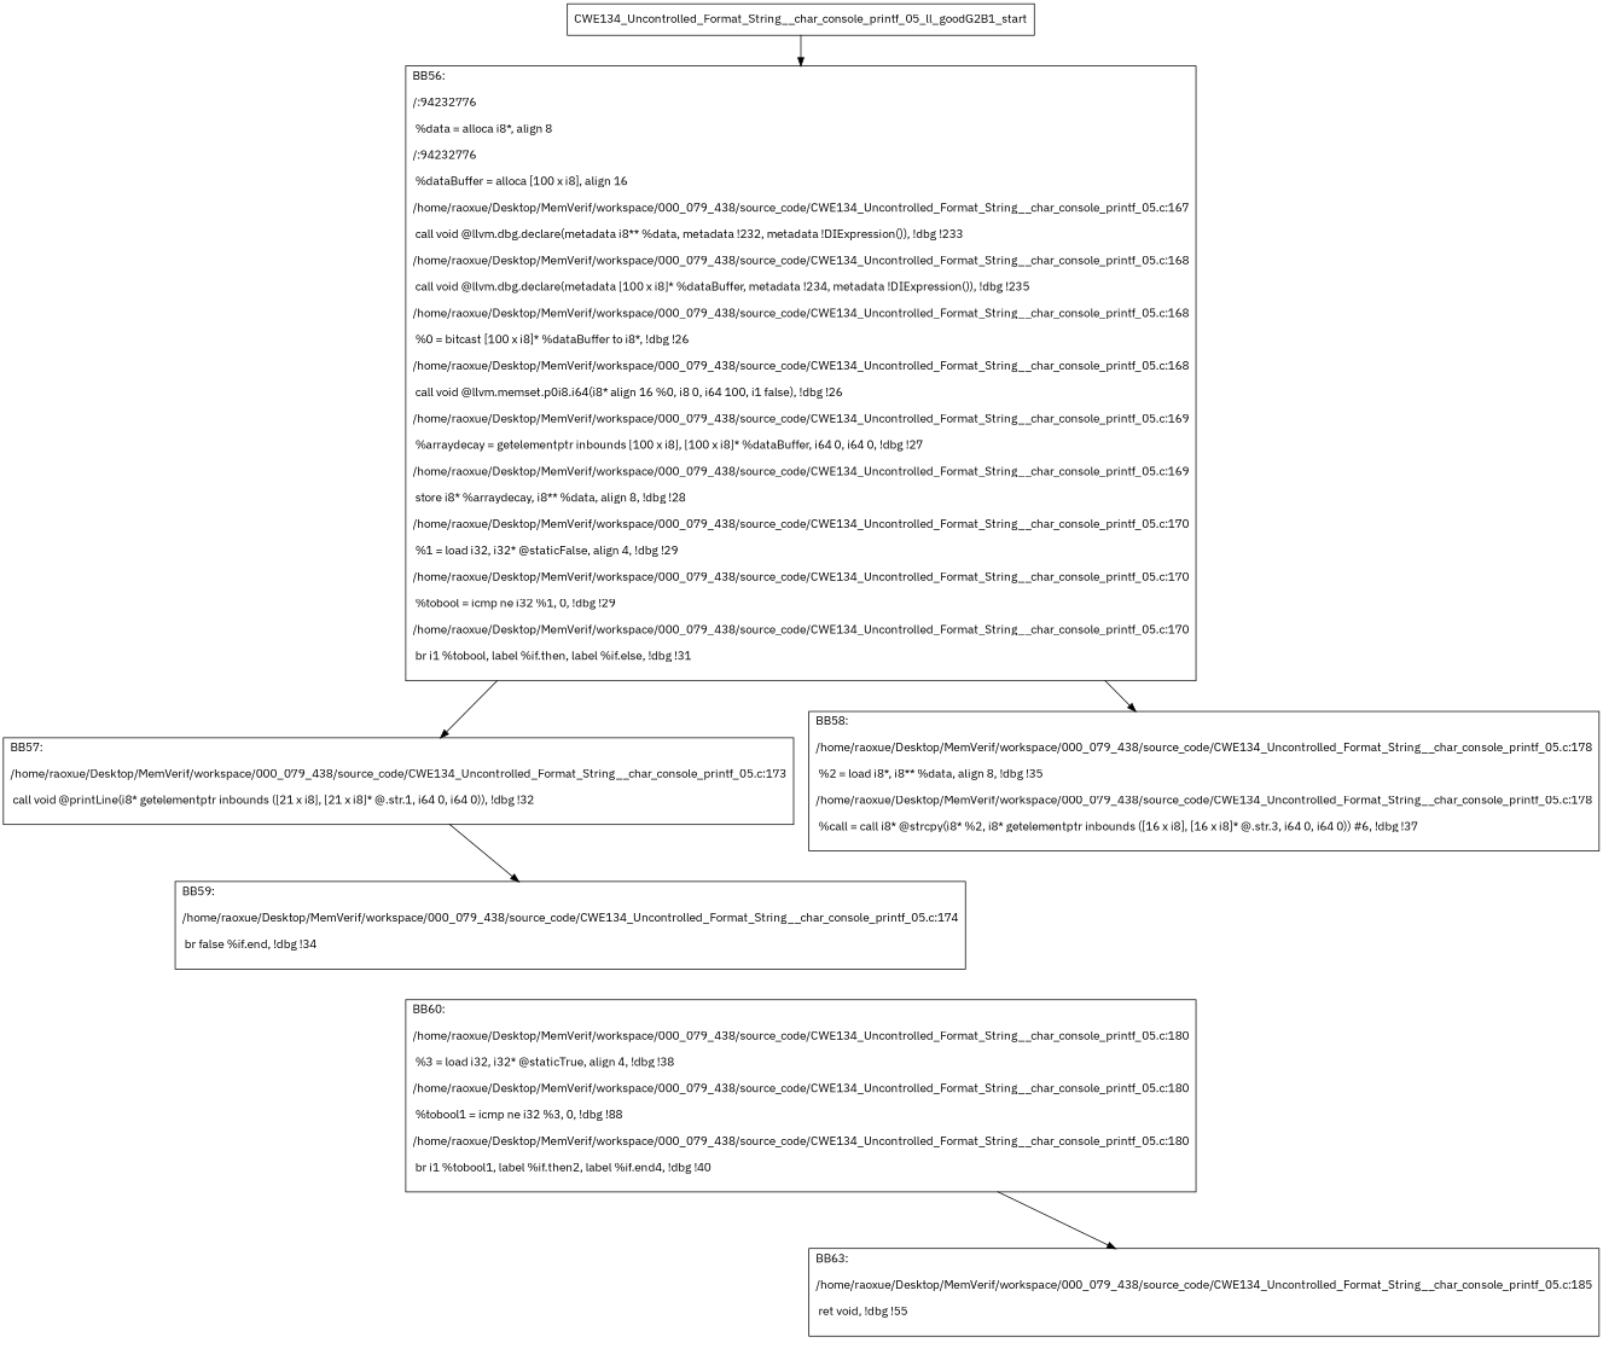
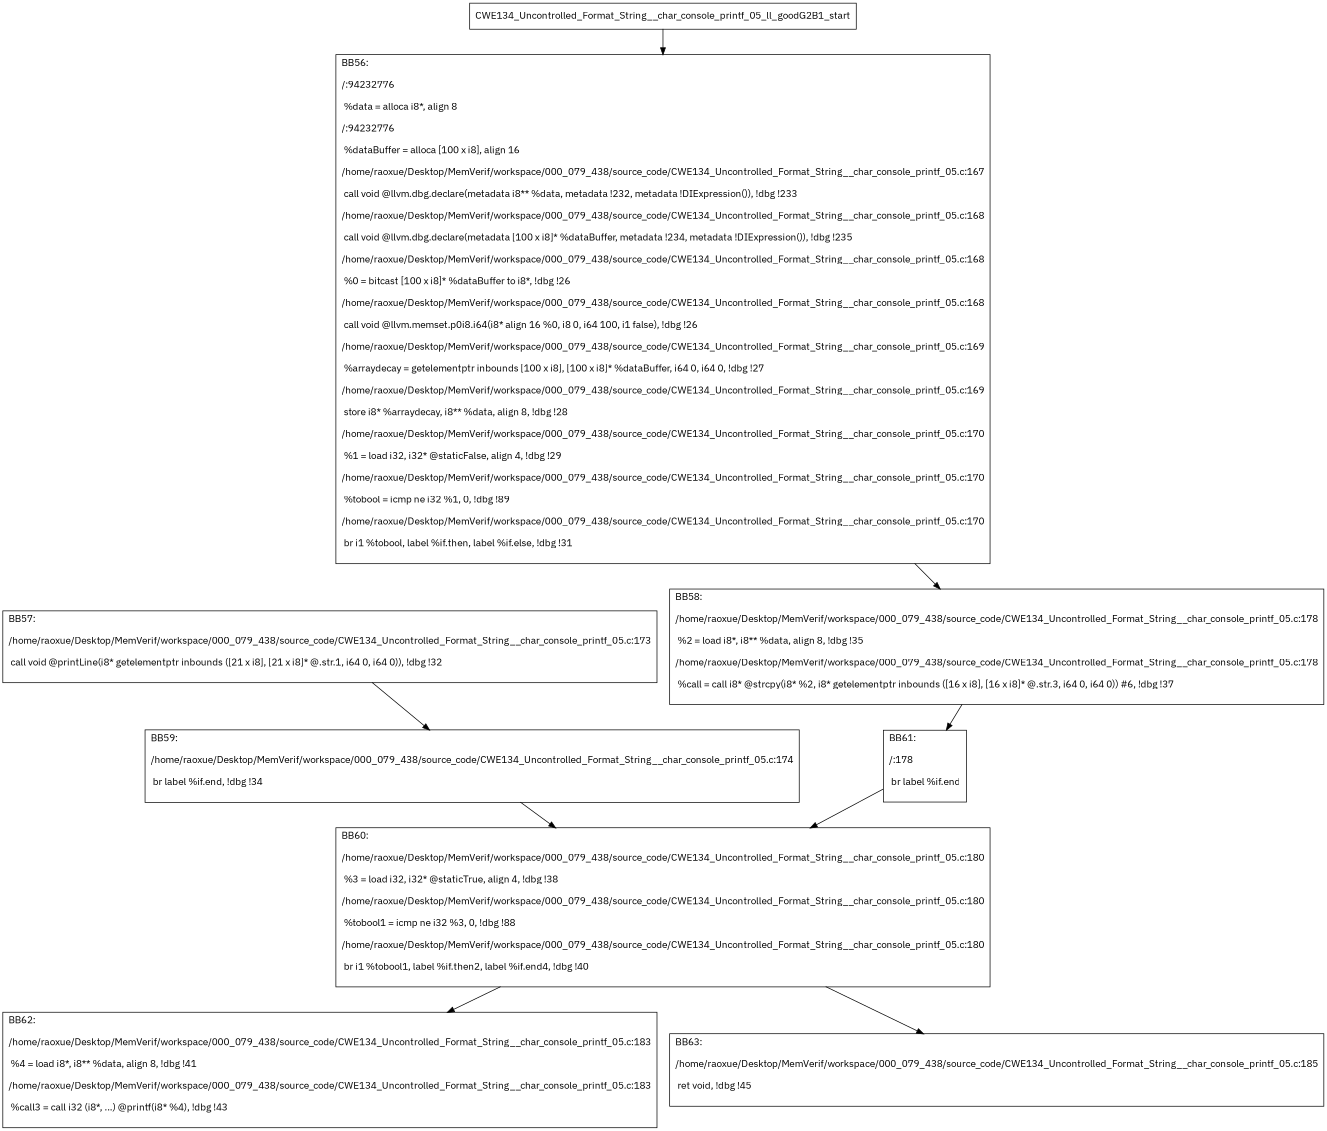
  digraph {
    fontname="IBM Plex Sans"
    node [fontname="IBM Plex Sans" shape=record]
    edge [fontname="IBM Plex Sans"]
    n1 [label="{CWE134_Uncontrolled_Format_String__char_console_printf_05_ll_goodG2B1_start}"]
-   n2 [label="{BB56:\l\l/:94232776\l\n  %data = alloca i8*, align 8\l\n/:94232776\l\n  %dataBuffer = alloca [100 x i8], align 16\l\n/home/raoxue/Desktop/MemVerif/workspace/000_079_438/source_code/CWE134_Uncontrolled_Format_String__char_console_printf_05.c:167\l\n  call void @llvm.dbg.declare(metadata i8** %data, metadata !232, metadata !DIExpression()), !dbg !233\l\n/home/raoxue/Desktop/MemVerif/workspace/000_079_438/source_code/CWE134_Uncontrolled_Format_String__char_console_printf_05.c:168\l\n  call void @llvm.dbg.declare(metadata [100 x i8]* %dataBuffer, metadata !234, metadata !DIExpression()), !dbg !235\l\n/home/raoxue/Desktop/MemVerif/workspace/000_079_438/source_code/CWE134_Uncontrolled_Format_String__char_console_printf_05.c:168\l\n  %0 = bitcast [100 x i8]* %dataBuffer to i8*, !dbg !26\l\n/home/raoxue/Desktop/MemVerif/workspace/000_079_438/source_code/CWE134_Uncontrolled_Format_String__char_console_printf_05.c:168\l\n  call void @llvm.memset.p0i8.i64(i8* align 16 %0, i8 0, i64 100, i1 false), !dbg !26\l\n/home/raoxue/Desktop/MemVerif/workspace/000_079_438/source_code/CWE134_Uncontrolled_Format_String__char_console_printf_05.c:169\l\n  %arraydecay = getelementptr inbounds [100 x i8], [100 x i8]* %dataBuffer, i64 0, i64 0, !dbg !27\l\n/home/raoxue/Desktop/MemVerif/workspace/000_079_438/source_code/CWE134_Uncontrolled_Format_String__char_console_printf_05.c:169\l\n  store i8* %arraydecay, i8** %data, align 8, !dbg !28\l\n/home/raoxue/Desktop/MemVerif/workspace/000_079_438/source_code/CWE134_Uncontrolled_Format_String__char_console_printf_05.c:170\l\n  %1 = load i32, i32* @staticFalse, align 4, !dbg !29\l\n/home/raoxue/Desktop/MemVerif/workspace/000_079_438/source_code/CWE134_Uncontrolled_Format_String__char_console_printf_05.c:170\l\n  %tobool = icmp ne i32 %1, 0, !dbg !29\l\n/home/raoxue/Desktop/MemVerif/workspace/000_079_438/source_code/CWE134_Uncontrolled_Format_String__char_console_printf_05.c:170\l\n  br i1 %tobool, label %if.then, label %if.else, !dbg !31\l\n}"]
+   n2 [label="{BB56:\l\l/:94232776\l\n  %data = alloca i8*, align 8\l\n/:94232776\l\n  %dataBuffer = alloca [100 x i8], align 16\l\n/home/raoxue/Desktop/MemVerif/workspace/000_079_438/source_code/CWE134_Uncontrolled_Format_String__char_console_printf_05.c:167\l\n  call void @llvm.dbg.declare(metadata i8** %data, metadata !232, metadata !DIExpression()), !dbg !233\l\n/home/raoxue/Desktop/MemVerif/workspace/000_079_438/source_code/CWE134_Uncontrolled_Format_String__char_console_printf_05.c:168\l\n  call void @llvm.dbg.declare(metadata [100 x i8]* %dataBuffer, metadata !234, metadata !DIExpression()), !dbg !235\l\n/home/raoxue/Desktop/MemVerif/workspace/000_079_438/source_code/CWE134_Uncontrolled_Format_String__char_console_printf_05.c:168\l\n  %0 = bitcast [100 x i8]* %dataBuffer to i8*, !dbg !26\l\n/home/raoxue/Desktop/MemVerif/workspace/000_079_438/source_code/CWE134_Uncontrolled_Format_String__char_console_printf_05.c:168\l\n  call void @llvm.memset.p0i8.i64(i8* align 16 %0, i8 0, i64 100, i1 false), !dbg !26\l\n/home/raoxue/Desktop/MemVerif/workspace/000_079_438/source_code/CWE134_Uncontrolled_Format_String__char_console_printf_05.c:169\l\n  %arraydecay = getelementptr inbounds [100 x i8], [100 x i8]* %dataBuffer, i64 0, i64 0, !dbg !27\l\n/home/raoxue/Desktop/MemVerif/workspace/000_079_438/source_code/CWE134_Uncontrolled_Format_String__char_console_printf_05.c:169\l\n  store i8* %arraydecay, i8** %data, align 8, !dbg !28\l\n/home/raoxue/Desktop/MemVerif/workspace/000_079_438/source_code/CWE134_Uncontrolled_Format_String__char_console_printf_05.c:170\l\n  %1 = load i32, i32* @staticFalse, align 4, !dbg !29\l\n/home/raoxue/Desktop/MemVerif/workspace/000_079_438/source_code/CWE134_Uncontrolled_Format_String__char_console_printf_05.c:170\l\n  %tobool = icmp ne i32 %1, 0, !dbg !89\l\n/home/raoxue/Desktop/MemVerif/workspace/000_079_438/source_code/CWE134_Uncontrolled_Format_String__char_console_printf_05.c:170\l\n  br i1 %tobool, label %if.then, label %if.else, !dbg !31\l\n}"]
    n3 [label="{BB57:\l\l/home/raoxue/Desktop/MemVerif/workspace/000_079_438/source_code/CWE134_Uncontrolled_Format_String__char_console_printf_05.c:173\l\n  call void @printLine(i8* getelementptr inbounds ([21 x i8], [21 x i8]* @.str.1, i64 0, i64 0)), !dbg !32\l\n}"]
    n4 [label="{BB58:\l\l/home/raoxue/Desktop/MemVerif/workspace/000_079_438/source_code/CWE134_Uncontrolled_Format_String__char_console_printf_05.c:178\l\n  %2 = load i8*, i8** %data, align 8, !dbg !35\l\n/home/raoxue/Desktop/MemVerif/workspace/000_079_438/source_code/CWE134_Uncontrolled_Format_String__char_console_printf_05.c:178\l\n  %call = call i8* @strcpy(i8* %2, i8* getelementptr inbounds ([16 x i8], [16 x i8]* @.str.3, i64 0, i64 0)) #6, !dbg !37\l\n}"]
-   n5 [label="{BB59:\l\l/home/raoxue/Desktop/MemVerif/workspace/000_079_438/source_code/CWE134_Uncontrolled_Format_String__char_console_printf_05.c:174\l\n  br false %if.end, !dbg !34\l\n}"]
+   n5 [label="{BB59:\l\l/home/raoxue/Desktop/MemVerif/workspace/000_079_438/source_code/CWE134_Uncontrolled_Format_String__char_console_printf_05.c:174\l\n  br label %if.end, !dbg !34\l\n}"]
+   n6 [label="{BB61:\l\l/:178\l\n  br label %if.end\l\n}"]
    n7 [label="{BB60:\l\l/home/raoxue/Desktop/MemVerif/workspace/000_079_438/source_code/CWE134_Uncontrolled_Format_String__char_console_printf_05.c:180\l\n  %3 = load i32, i32* @staticTrue, align 4, !dbg !38\l\n/home/raoxue/Desktop/MemVerif/workspace/000_079_438/source_code/CWE134_Uncontrolled_Format_String__char_console_printf_05.c:180\l\n  %tobool1 = icmp ne i32 %3, 0, !dbg !88\l\n/home/raoxue/Desktop/MemVerif/workspace/000_079_438/source_code/CWE134_Uncontrolled_Format_String__char_console_printf_05.c:180\l\n  br i1 %tobool1, label %if.then2, label %if.end4, !dbg !40\l\n}"]
-   n9 [label="{BB63:\l\l/home/raoxue/Desktop/MemVerif/workspace/000_079_438/source_code/CWE134_Uncontrolled_Format_String__char_console_printf_05.c:185\l\n  ret void, !dbg !55\l\n}"]
+   n8 [label="{BB62:\l\l/home/raoxue/Desktop/MemVerif/workspace/000_079_438/source_code/CWE134_Uncontrolled_Format_String__char_console_printf_05.c:183\l\n  %4 = load i8*, i8** %data, align 8, !dbg !41\l\n/home/raoxue/Desktop/MemVerif/workspace/000_079_438/source_code/CWE134_Uncontrolled_Format_String__char_console_printf_05.c:183\l\n  %call3 = call i32 (i8*, ...) @printf(i8* %4), !dbg !43\l\n}"]
+   n9 [label="{BB63:\l\l/home/raoxue/Desktop/MemVerif/workspace/000_079_438/source_code/CWE134_Uncontrolled_Format_String__char_console_printf_05.c:185\l\n  ret void, !dbg !45\l\n}"]
    n1 -> n2
-   n2 -> n3
    n2 -> n4
    n3 -> n5
+   n4 -> n6
+   n5 -> n7
+   n6 -> n7
+   n7 -> n8
    n7 -> n9
  }
